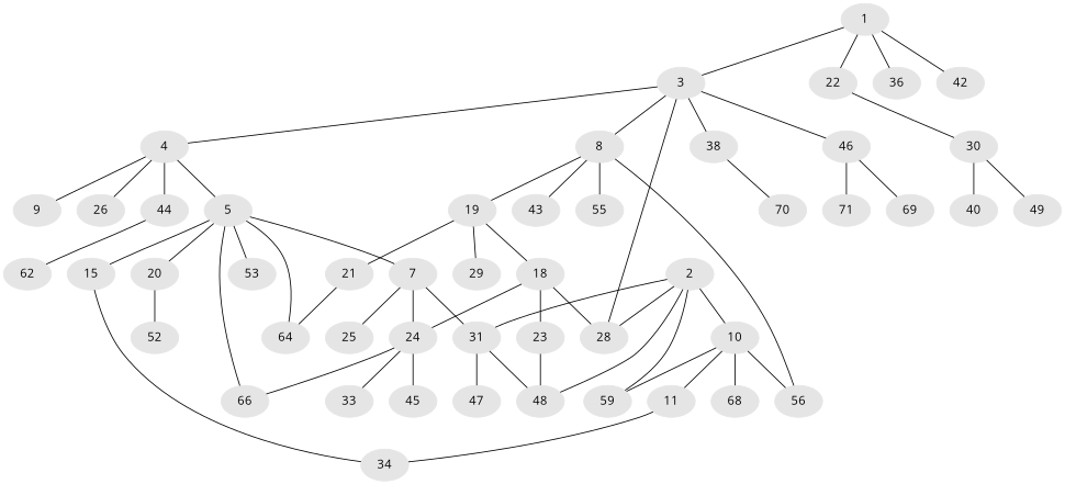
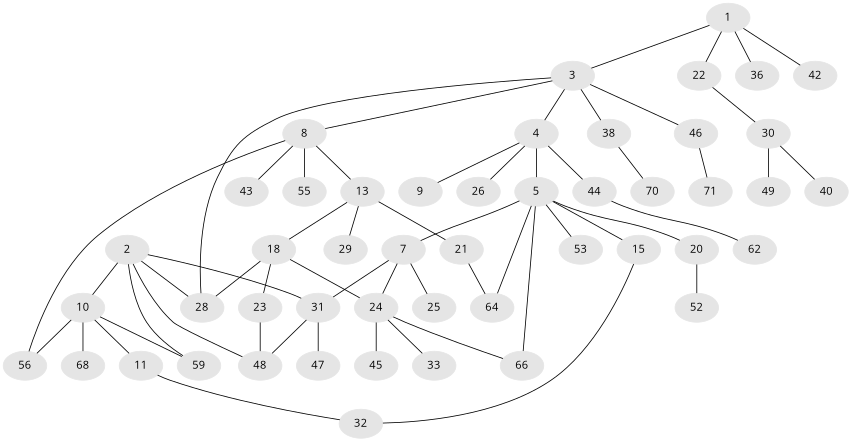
  graph {
    fontname="Open Sans"
    node [color=gray90 fontname="Open Sans" style=filled]
    edge [fontname="Open Sans"]
    1 [super="+16"]
    3 [super="+14"]
    22
    36 [super="+37"]
    42
    2 [super="+27"]
    10 [super="+12"]
    28 [super="+67"]
    31
    48 [super="+65"]
    59
    4 [super="+17"]
    8 [super="+35"]
    38
    46 [super="+61"]
    30
    56
    11 [super="+19"]
    68
    47
    5 [super="+6"]
    9
    26 [super="+51"]
    44
-   13 [super="+50" label=19]
+   13 [super="+50"]
    43
    55
    70
-   69
    71
    7 [super="+60"]
    15 [super="+63"]
    20 [super="+41"]
    53
    64
    66
    62
    24 [super="+32"]
    25
-   34 [super="+58"]
+   34 [super="+58" label=32]
    52
    33
    45
    29 [super="+39"]
    18 [super="+54"]
    21 [super="+57"]
    23
    40
    49
    1 -- 3
    1 -- 22
    1 -- 36
    1 -- 42
    3 -- 28
    3 -- 4
    3 -- 8
    3 -- 38
    3 -- 46
    22 -- 30
    2 -- 10
    2 -- 28
    2 -- 31
    2 -- 48
    2 -- 59
    10 -- 59
    10 -- 56
    10 -- 11
    10 -- 68
    31 -- 48
    31 -- 47
    4 -- 5
    4 -- 9
    4 -- 26
    4 -- 44
    8 -- 56
    8 -- 13
    8 -- 43
    8 -- 55
    38 -- 70
-   46 -- 69
    46 -- 71
    30 -- 40
    30 -- 49
    11 -- 34
    5 -- 7
    5 -- 15
    5 -- 20
    5 -- 53
    5 -- 64
    5 -- 66
    44 -- 62
    13 -- 29
    13 -- 18
    13 -- 21
    7 -- 31
    7 -- 24
    7 -- 25
    15 -- 34
    20 -- 52
    24 -- 66
    24 -- 33
    24 -- 45
    18 -- 28
    18 -- 24
    18 -- 23
    21 -- 64
    23 -- 48
  }
